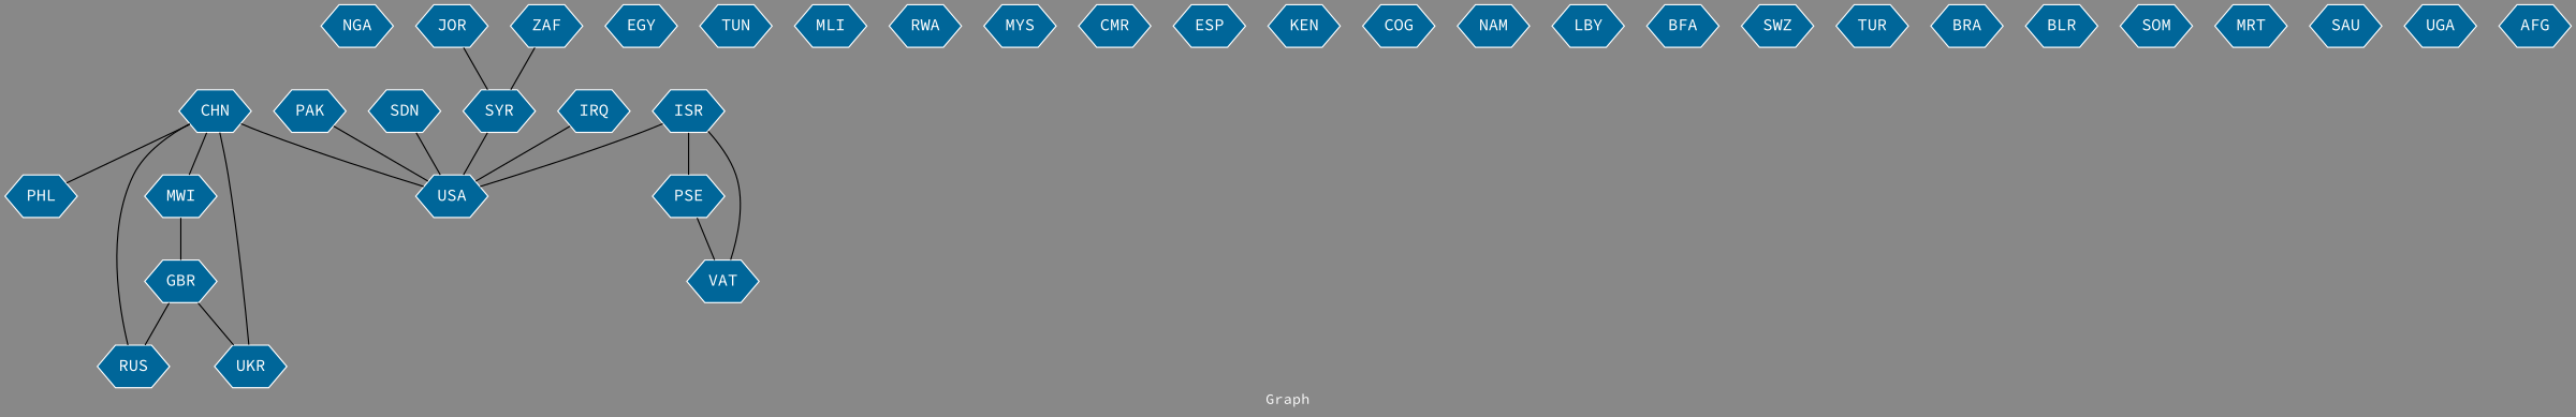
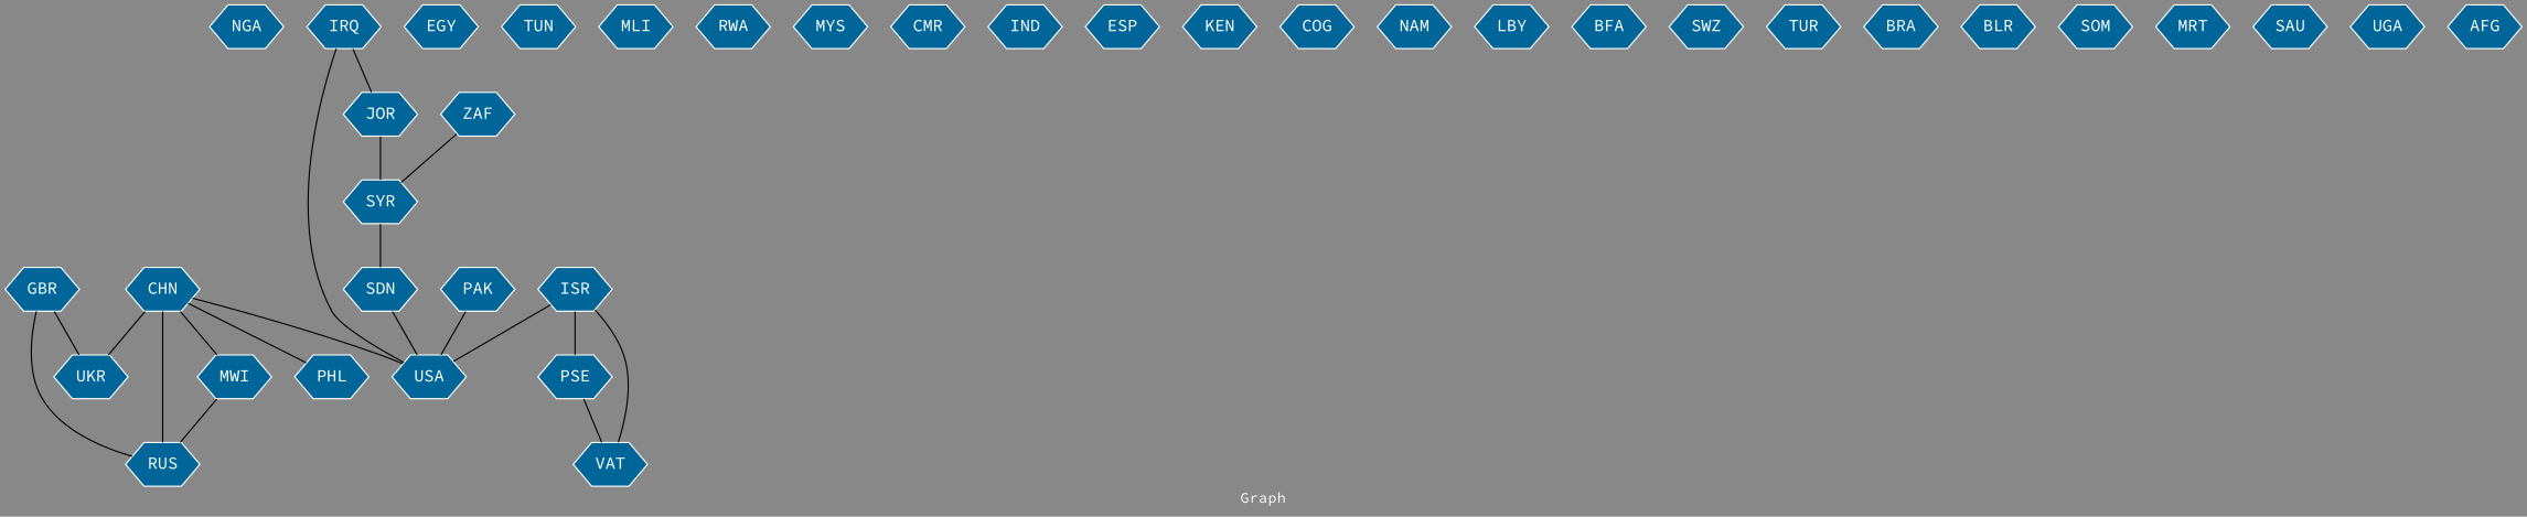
  graph {
    bgcolor="#888888"
    fontcolor=white
    fontname="Source Code Pro"
    fontsize=12
    label="Graph"
    node [color=white fillcolor="#006699" fontcolor=white fontname="Source Code Pro" shape=hexagon style=filled]
    edge [arrowhead=open color=black fontcolor=white fontname="Source Code Pro" fontsize=12 weight=1]
    n1 [label=NGA]
    n2 [label=RUS]
    n3 [label=UKR]
    n4 [label=GBR]
    n5 [label=SYR]
    n6 [label=USA]
    n7 [label=JOR]
    n8 [label=IRQ]
    n9 [label=CHN]
    n10 [label=MWI]
    n11 [label=PHL]
    n12 [label=ZAF]
    n13 [label=EGY]
    n14 [label=ISR]
    n15 [label=PSE]
    n16 [label=VAT]
    n17 [label=TUN]
    n18 [label=PAK]
    n19 [label=MLI]
    n20 [label=SDN]
    n21 [label=RWA]
    n22 [label=MYS]
    n23 [label=CMR]
+   n24 [label=IND]
    n25 [label=ESP]
    n26 [label=KEN]
    n27 [label=COG]
    n28 [label=NAM]
    n29 [label=LBY]
    n30 [label=BFA]
    n31 [label=SWZ]
    n32 [label=TUR]
    n33 [label=BRA]
    n34 [label=BLR]
    n35 [label=SOM]
    n36 [label=MRT]
    n37 [label=SAU]
    n38 [label=UGA]
    n39 [label=AFG]
    n4 -- n2
    n4 -- n3
-   n5 -- n6
+   n5 -- n20
    n7 -- n5
    n8 -- n6
+   n8 -- n7
    n9 -- n2
    n9 -- n3 [weight=3]
    n9 -- n6
    n9 -- n10
    n9 -- n11
-   n10 -- n4
+   n10 -- n2
    n12 -- n5
    n14 -- n6
    n14 -- n15 [weight=2]
    n14 -- n16
    n15 -- n16
    n18 -- n6
    n20 -- n6
  }
